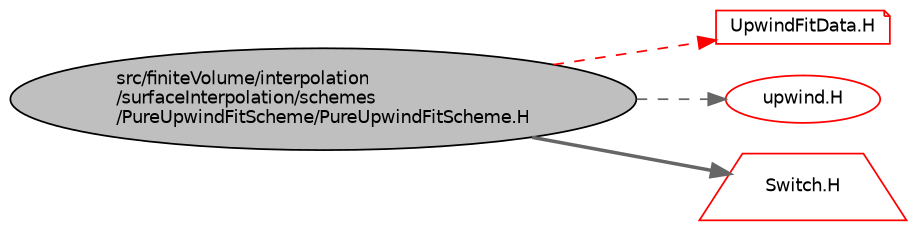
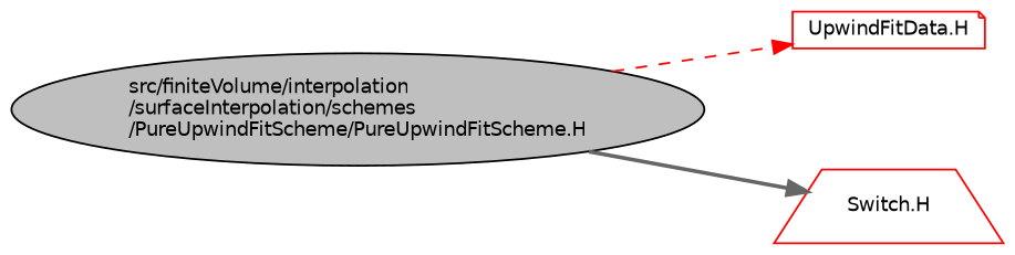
  digraph {
    rankdir=LR
    node [color=red fontname=Helvetica fontsize=10 shape=ellipse]
    edge [color=gray40 fontname=Helvetica fontsize=10 labelfontname=Helvetica labelfontsize=10 style=dashed]
    n1 [color=black fillcolor=grey75 fontcolor=black height=0.2 label="src/finiteVolume/interpolation\l/surfaceInterpolation/schemes\l/PureUpwindFitScheme/PureUpwindFitScheme.H" style=filled width=0.4]
    n2 [height=0.2 label="UpwindFitData.H" shape=note width=0.4]
-   n3 [height=0.2 label="upwind.H" width=0.4]
    n4 [height=0.2 label="Switch.H" shape=trapezium width=0.4]
    n1 -> n2 [color=red]
-   n1 -> n3
    n1 -> n4 [style=bold]
  }
